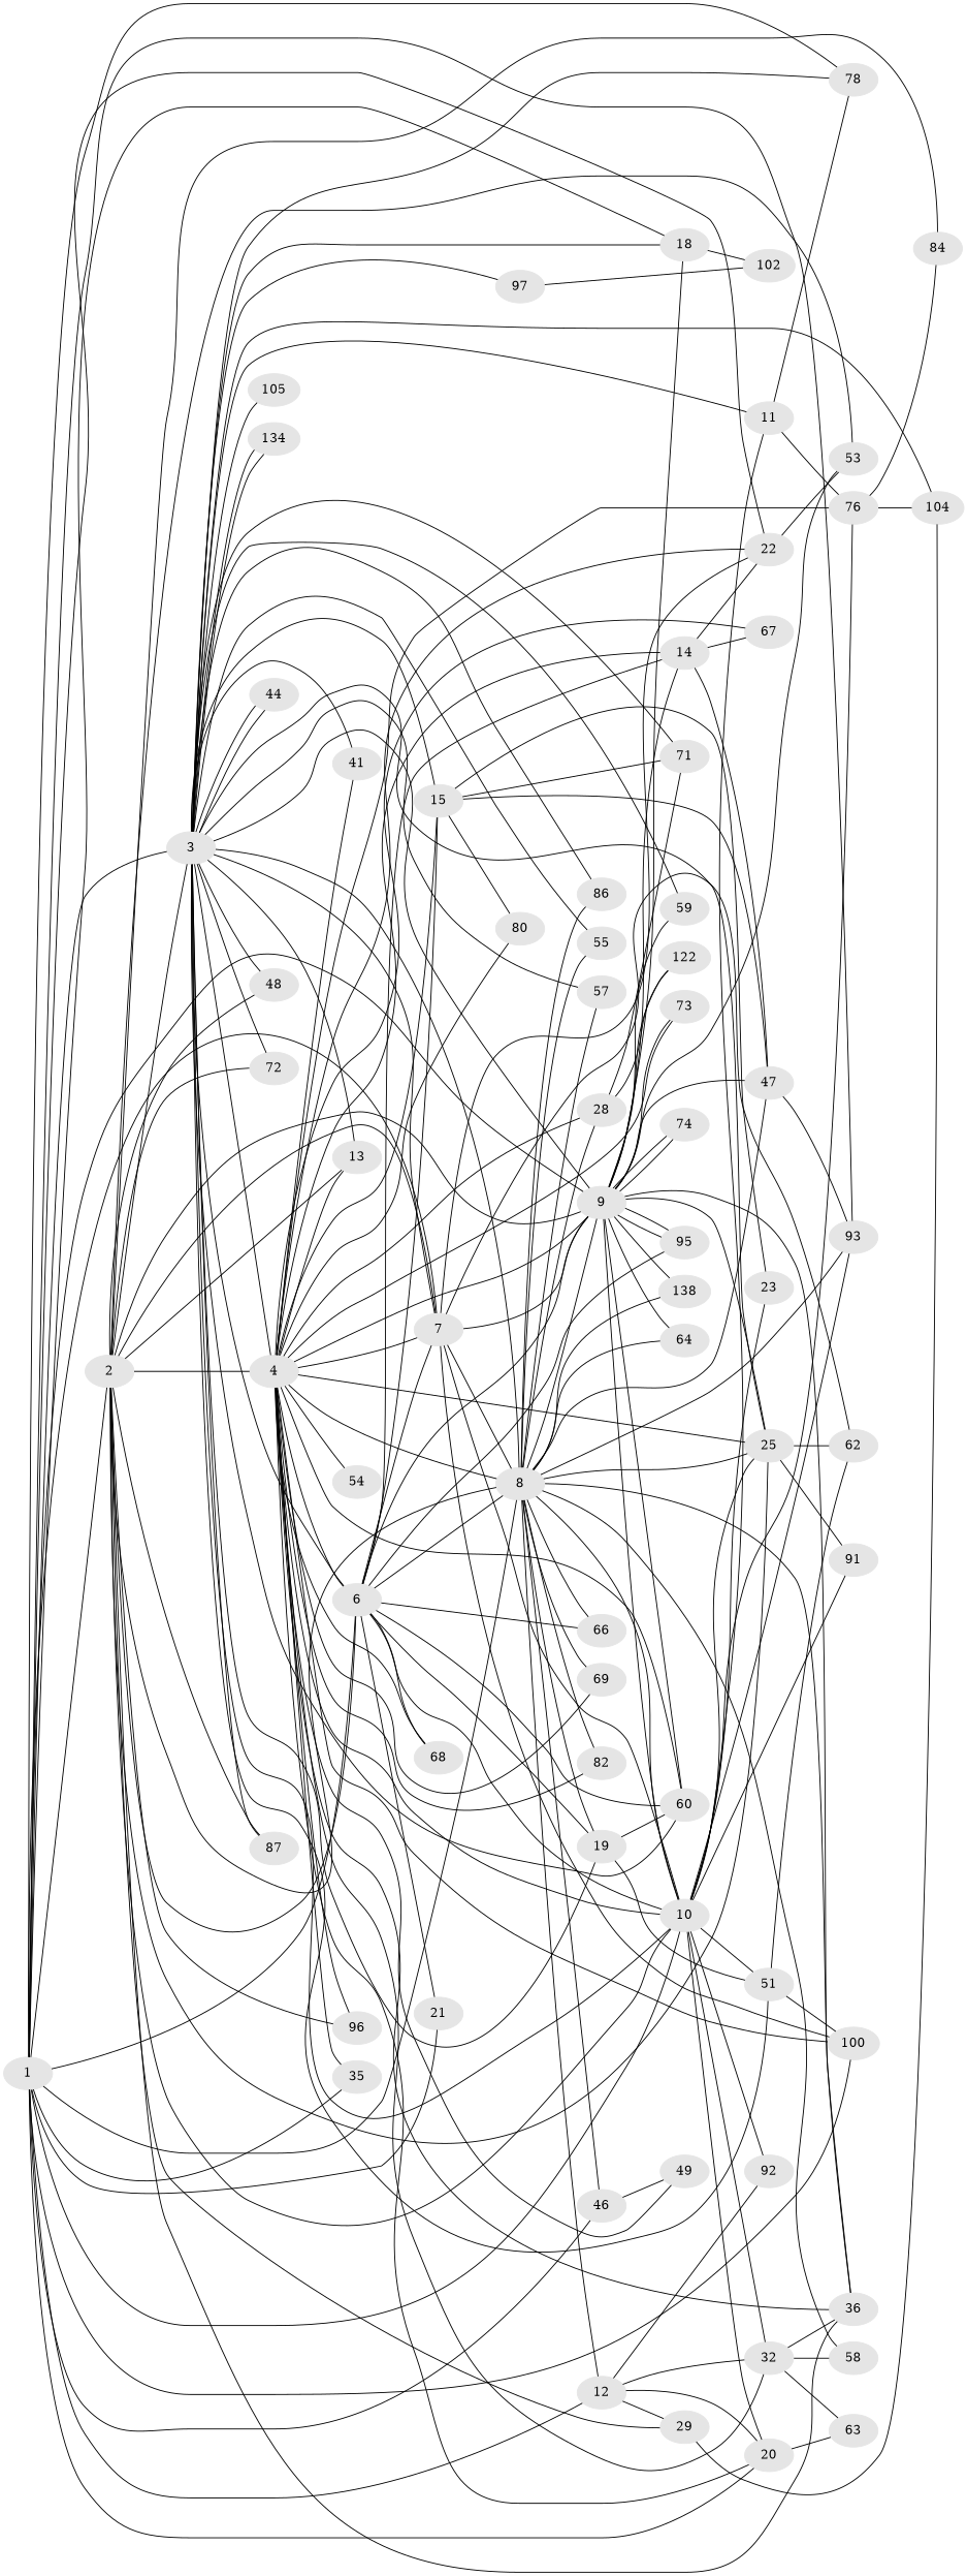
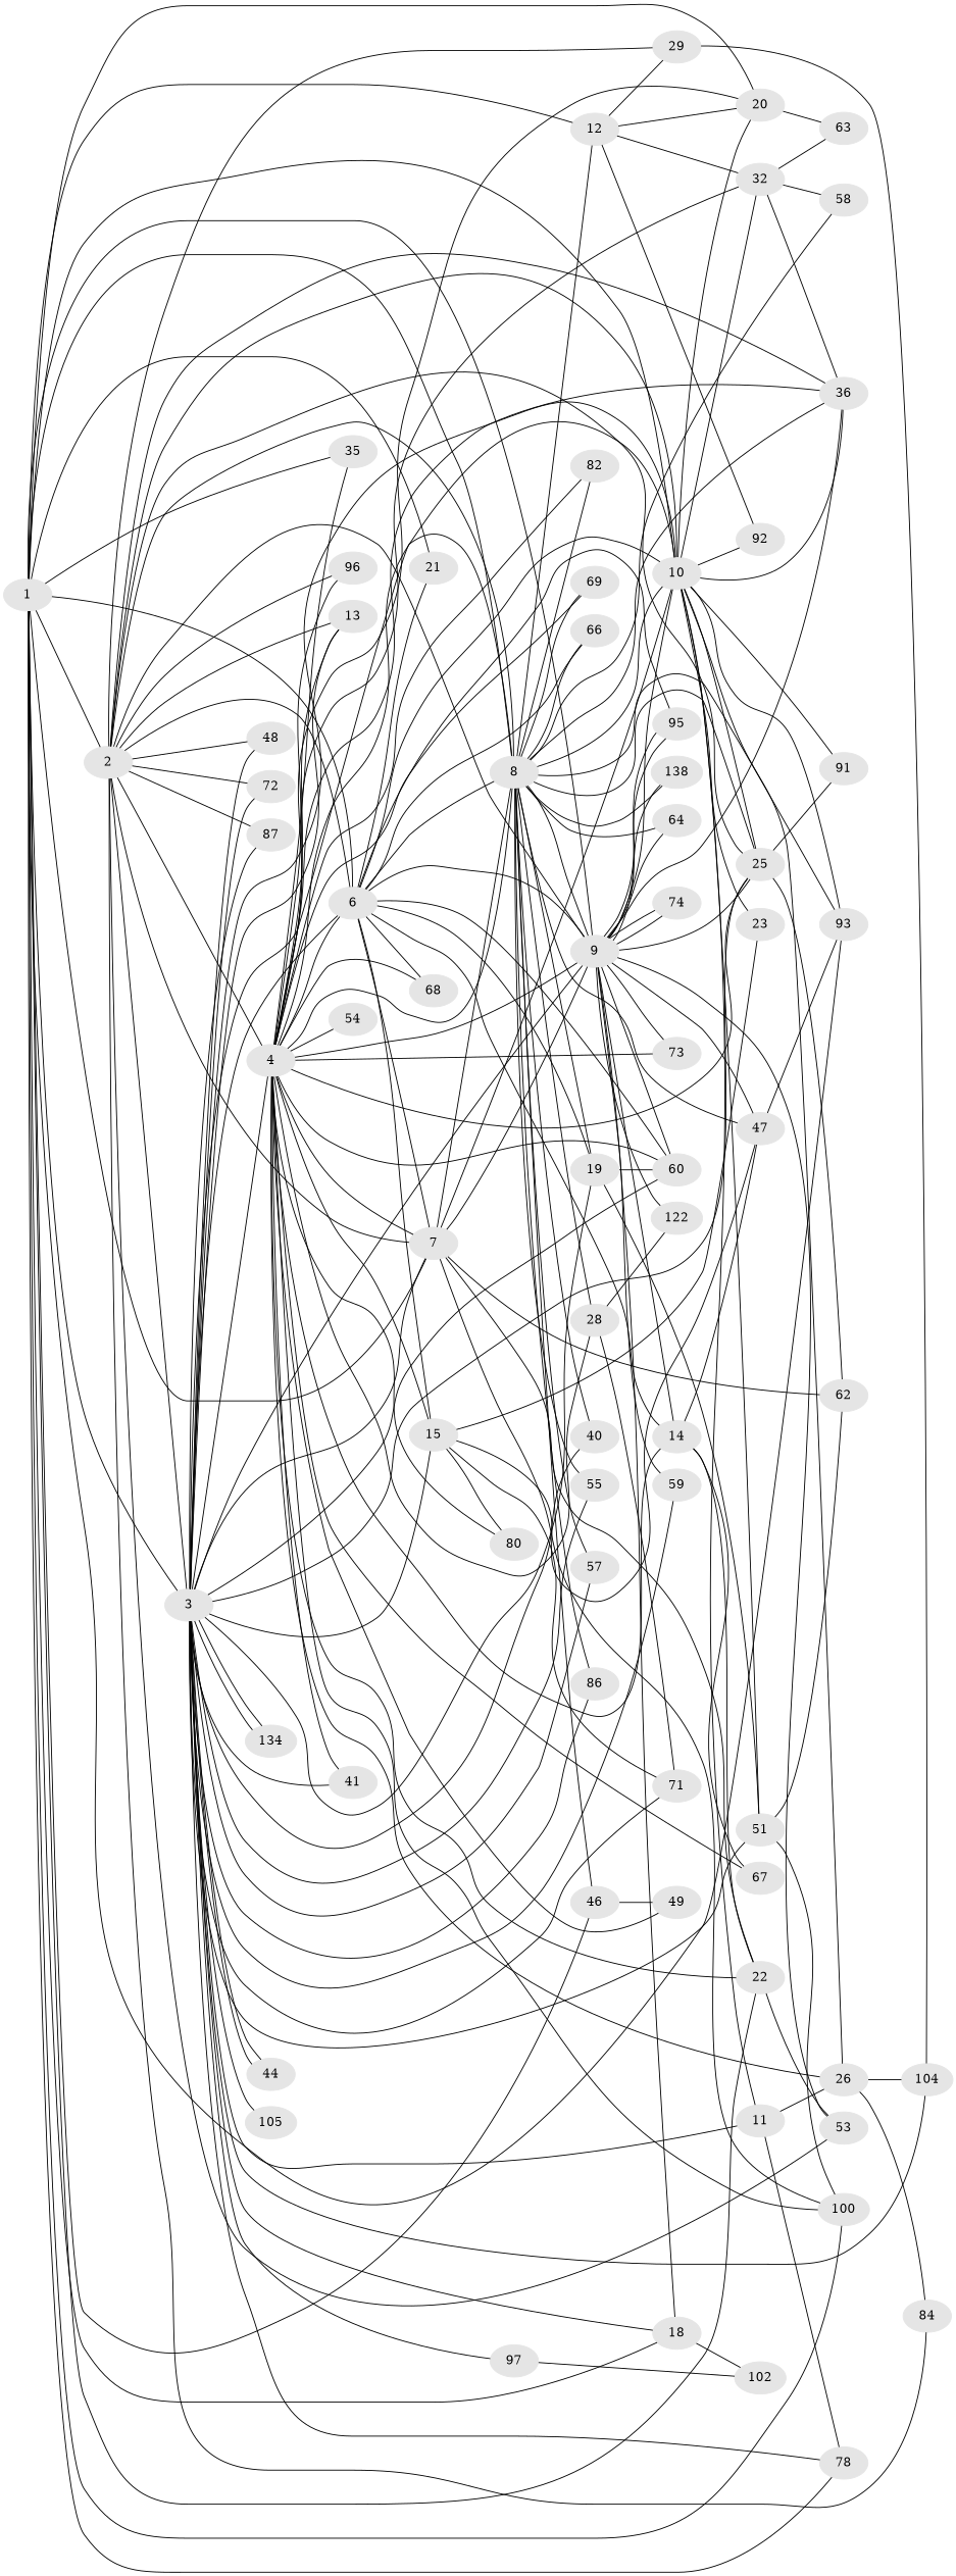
  graph {
    rankdir=LR
    node [color=gray90 style=filled]
    1 [super="+89+37+16"]
    2 [super="+103+27+75+125+34"]
    3 [super="+88+67+43+61+38+116"]
    6 [super="+85+128+144+137+52+33"]
    7
    8
    9
    10 [super="+30"]
    12
    18
    20 [super="+65"]
    21 [super="+76"]
    22 [super="+136"]
    35
    46
    78 [super="+132"]
    93
    100 [super="+130"]
    4 [super="+5+113"]
    13
    25 [super="+131+141+81"]
    29
    36 [super="+121+90"]
    48
    53 [super="+77"]
    72
    84
    87
    96
    11
    15
    19
+   40
    41
    44
    51 [super="+79+83"]
    55
    57
    59
    60 [super="+99"]
    71 [super="+106"]
    86 [super="+112"]
    97
    104 [super="+111"]
    105
    134
    14 [super="+108"]
    n48 [label=67]
-   26 [super="+31+39" label=76]
+   26 [super="+31+39"]
    28
    32 [super="+42"]
    49
    54
    68
    69
    73
    80
    82
    66
    95 [super="+101"]
    62
    47 [super="+94"]
    58
    64
    138
    74
    122
    23
    91
    92
    102
    63
    1 -- 2 [weight=2]
    1 -- 3 [weight=2]
    1 -- 6 [weight=3]
    1 -- 7
    1 -- 8 [weight=3]
    1 -- 9
    1 -- 10
    1 -- 12 [weight=2]
    1 -- 18
    1 -- 20 [weight=2]
    1 -- 21 [weight=2]
    1 -- 22
    1 -- 35
    1 -- 46
    1 -- 78
    1 -- 93
    1 -- 100
    2 -- 3 [weight=5]
    2 -- 6
    2 -- 7
    2 -- 8 [weight=2]
    2 -- 9
    2 -- 10 [weight=2]
    2 -- 4 [weight=4]
    2 -- 13
    2 -- 25
    2 -- 29
    2 -- 36
    2 -- 48
    2 -- 53
    2 -- 72
    2 -- 84
    2 -- 87
    2 -- 96
    3 -- 6
    3 -- 7
    3 -- 8
    3 -- 9
    3 -- 10 [weight=2]
    3 -- 18
    3 -- 78
    3 -- 4 [weight=5]
    3 -- 13
    3 -- 25
    3 -- 48
    3 -- 72
    3 -- 87
    3 -- 11
    3 -- 15 [weight=2]
    3 -- 19
+   3 -- 40
    3 -- 41
    3 -- 44
    3 -- 44
    3 -- 51
    3 -- 55
    3 -- 57
    3 -- 59
    3 -- 60
    3 -- 71
    3 -- 86 [weight=2]
    3 -- 97
    3 -- 104
    3 -- 105 [weight=2]
    3 -- 134
    3 -- 134
    6 -- 7
    6 -- 8
    6 -- 9 [weight=3]
    6 -- 10
    6 -- 21
    6 -- 15
    6 -- 19
    6 -- 60
    6 -- 14 [weight=2]
    6 -- 68
    6 -- 66
    6 -- 95
    7 -- 8
    7 -- 9
    7 -- 10 [weight=2]
    7 -- 22
    7 -- 100
    7 -- 62
    8 -- 9
    8 -- 10
    8 -- 12
    8 -- 46
    8 -- 93
    8 -- 25
    8 -- 36
    8 -- 19
+   8 -- 40
    8 -- 55
    8 -- 57
    8 -- 86 [weight=2]
    8 -- 28
    8 -- 69
    8 -- 82
    8 -- 66
    8 -- 47
    8 -- 58
    8 -- 64
    8 -- 138
    9 -- 10
    9 -- 18
    9 -- 25
    9 -- 36
    9 -- 53
    9 -- 59
    9 -- 60
    9 -- 14
    9 -- 73
    9 -- 95
    9 -- 95
    9 -- 47
    9 -- 64
    9 -- 138
    9 -- 74
    9 -- 74
    9 -- 122
    10 -- 20
    10 -- 93
    10 -- 25
+   10 -- 36
    10 -- 11
    10 -- 51
    10 -- 26
    10 -- 32
    10 -- 23
    10 -- 91
    10 -- 92
    12 -- 20
    12 -- 29
    12 -- 32
    12 -- 92
    18 -- 102
    20 -- 63
    22 -- 53
    46 -- 49
    4 -- 6 [weight=2]
    4 -- 7 [weight=2]
    4 -- 8 [weight=2]
    4 -- 9 [weight=4]
    4 -- 10 [weight=2]
    4 -- 20
    4 -- 22
    4 -- 35
    4 -- 100
    4 -- 13
    4 -- 25
    4 -- 36
    4 -- 96
    4 -- 15
    4 -- 41
    4 -- 60
    4 -- 14
    4 -- n48
    4 -- 26 [weight=2]
    4 -- 28
    4 -- 32
    4 -- 49
    4 -- 54
    4 -- 68
    4 -- 69
    4 -- 73
    4 -- 80
    4 -- 82
    25 -- 62
    25 -- 91
    29 -- 104
    11 -- 78
    11 -- 26
    15 -- 71
    15 -- 80
    15 -- 47
    15 -- 23
    19 -- 51
    19 -- 60
    51 -- 100
    51 -- 62
    97 -- 102
    14 -- 22
    14 -- n48
    14 -- 47
    26 -- 84
    26 -- 104
    28 -- 71
    28 -- 122
    32 -- 36
    32 -- 58
    32 -- 63
    47 -- 93
  }
